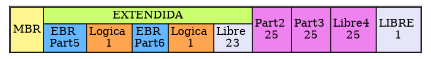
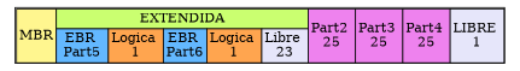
  digraph {
-   n1 [label=<<table CELLSPACING="0"><tr> <td bgcolor="khaki1" rowspan="2">MBR</td> <td bgcolor="darkolivegreen1" colspan="5">EXTENDIDA</td> <td bgcolor="violet" rowspan="2">Part2 <br/>25</td> <td bgcolor="violet" rowspan="2">Part3 <br/>25</td> <td bgcolor="violet" rowspan="2">Libre4 <br/>25</td> <td bgcolor="lavender" rowspan="2">LIBRE <br/>1</td> </tr> <tr> <td bgcolor="steelblue1" rowspan="1">EBR <br/> Part5 </td> <td bgcolor="tan1" rowspan="1">Logica <br/> 1 </td> <td bgcolor="steelblue1" rowspan="1">EBR <br/>Part6</td> <td bgcolor="tan1" rowspan="1">Logica <br/>1</td> <td bgcolor="lavender" rowspan="1">Libre <br/>23</td> </tr>  </table>> shape=none]
+   n1 [label=<<table CELLSPACING="0"><tr> <td bgcolor="khaki1" rowspan="2">MBR</td> <td bgcolor="darkolivegreen1" colspan="5">EXTENDIDA</td> <td bgcolor="violet" rowspan="2">Part2 <br/>25</td> <td bgcolor="violet" rowspan="2">Part3 <br/>25</td> <td bgcolor="violet" rowspan="2">Part4 <br/>25</td> <td bgcolor="lavender" rowspan="2">LIBRE <br/>1</td> </tr> <tr> <td bgcolor="steelblue1" rowspan="1">EBR <br/> Part5 </td> <td bgcolor="tan1" rowspan="1">Logica <br/> 1 </td> <td bgcolor="steelblue1" rowspan="1">EBR <br/>Part6</td> <td bgcolor="tan1" rowspan="1">Logica <br/>1</td> <td bgcolor="lavender" rowspan="1">Libre <br/>23</td> </tr>  </table>> shape=none]
  }
